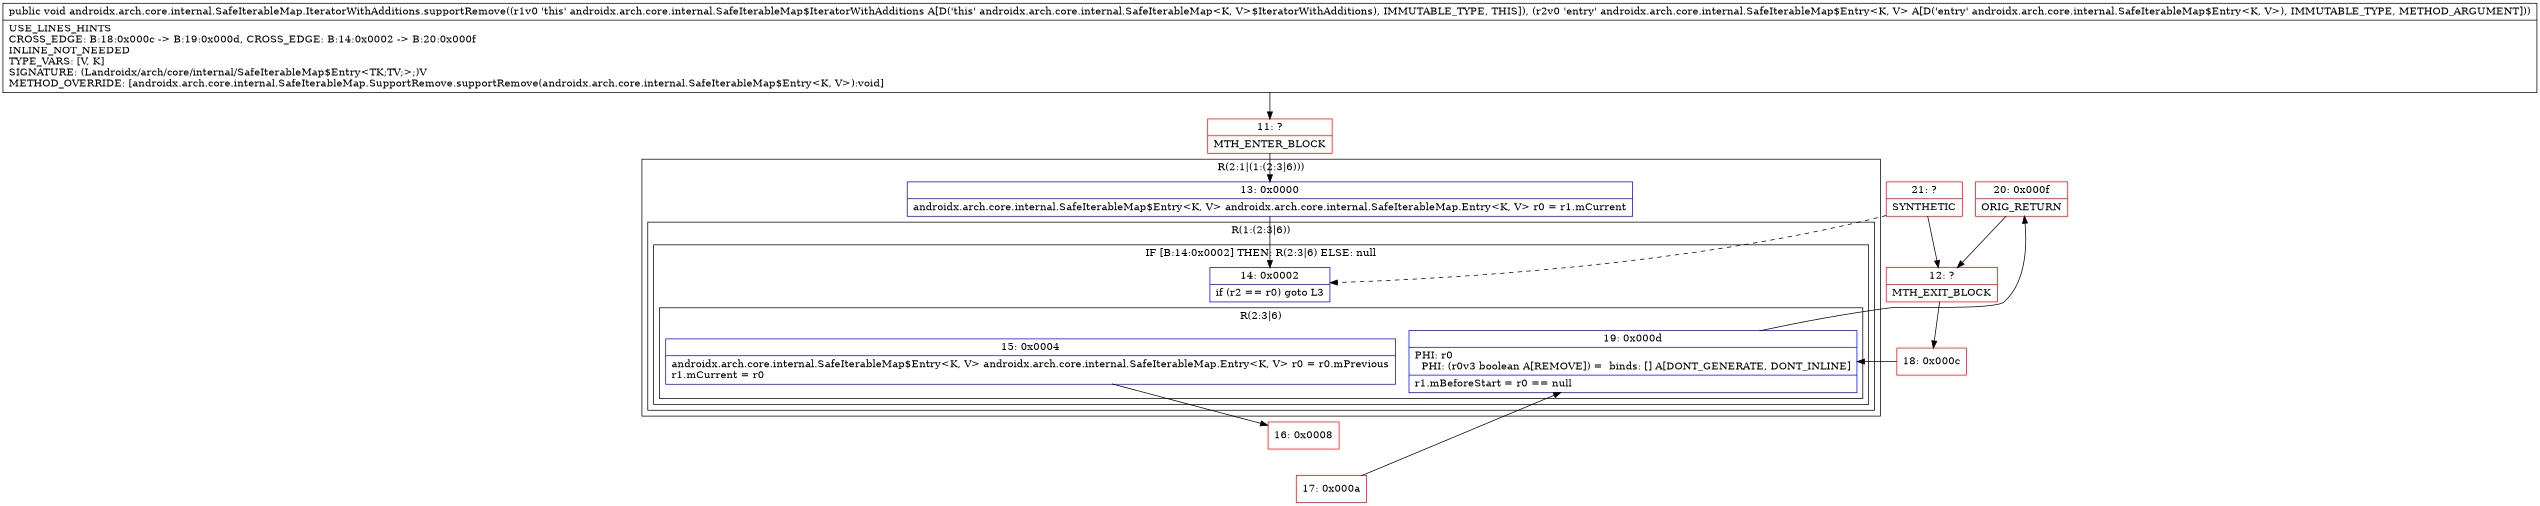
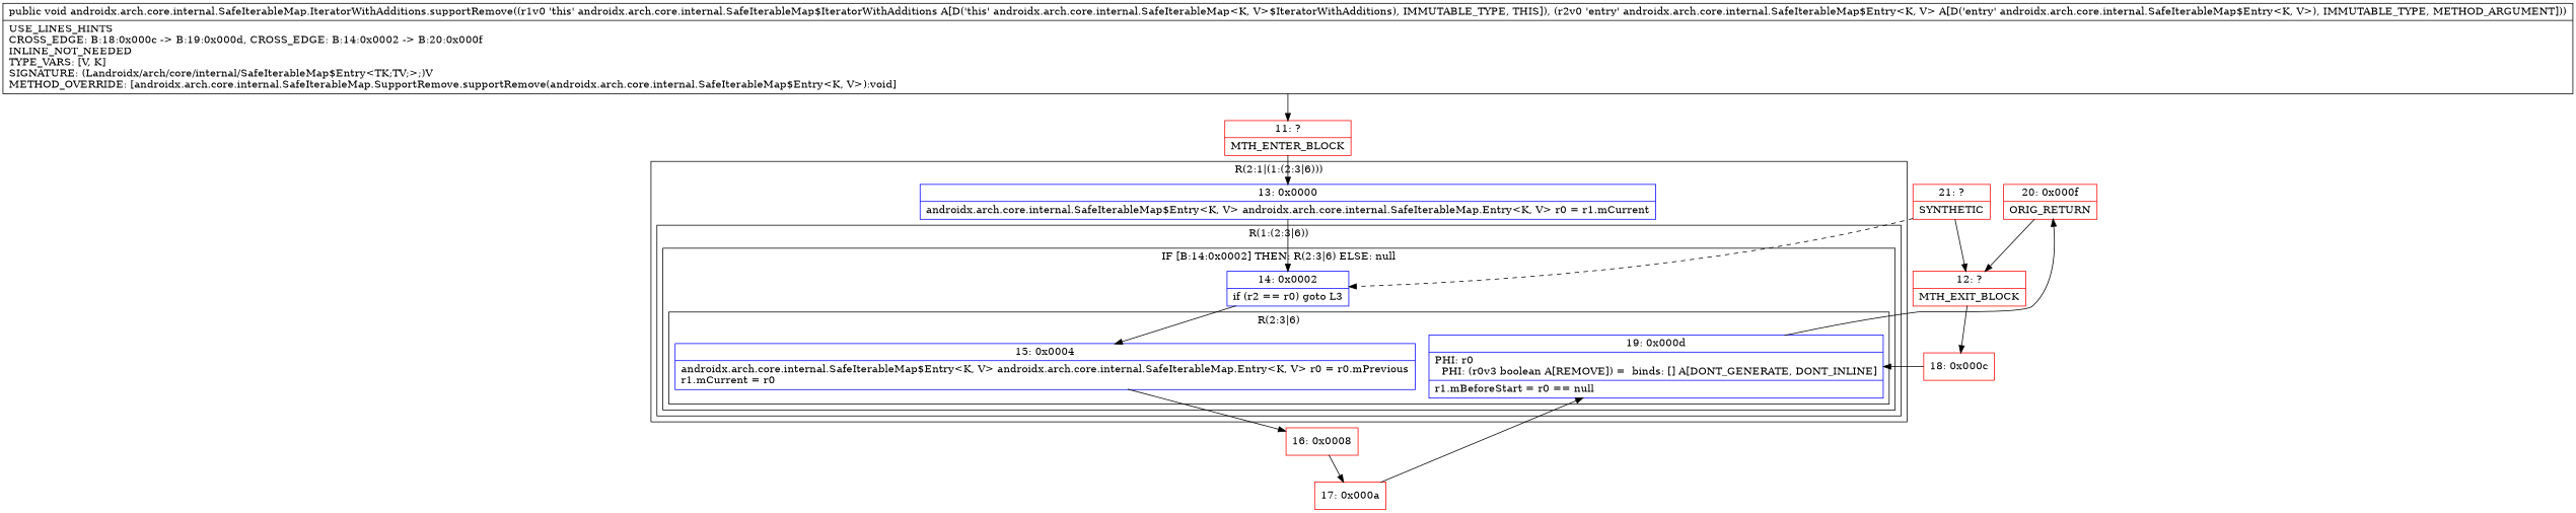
  digraph {
    node [color=red shape=record]
    n1 [color=blue label="{15\:\ 0x0004|androidx.arch.core.internal.SafeIterableMap$Entry\<K, V\> androidx.arch.core.internal.SafeIterableMap.Entry\<K, V\> r0 = r0.mPrevious\lr1.mCurrent = r0\l}"]
    n2 [color=blue label="{19\:\ 0x000d|PHI: r0 \l  PHI: (r0v3 boolean A[REMOVE]) =  binds: [] A[DONT_GENERATE, DONT_INLINE]\l|r1.mBeforeStart = r0 == null\l}"]
    n3 [color=blue label="{14\:\ 0x0002|if (r2 == r0) goto L3\l}"]
    n4 [color=blue label="{13\:\ 0x0000|androidx.arch.core.internal.SafeIterableMap$Entry\<K, V\> androidx.arch.core.internal.SafeIterableMap.Entry\<K, V\> r0 = r1.mCurrent\l}"]
    n5 [label="{16\:\ 0x0008}"]
    n6 [label="{20\:\ 0x000f|ORIG_RETURN\l}"]
    n7 [label="{21\:\ ?|SYNTHETIC\l}"]
    n8 [label="{12\:\ ?|MTH_EXIT_BLOCK\l}"]
    n9 [label="{17\:\ 0x000a}"]
    n10 [label="{11\:\ ?|MTH_ENTER_BLOCK\l}"]
    n11 [label="{18\:\ 0x000c}"]
    n12 [label="{public void androidx.arch.core.internal.SafeIterableMap.IteratorWithAdditions.supportRemove((r1v0 'this' androidx.arch.core.internal.SafeIterableMap$IteratorWithAdditions A[D('this' androidx.arch.core.internal.SafeIterableMap\<K, V\>$IteratorWithAdditions), IMMUTABLE_TYPE, THIS]), (r2v0 'entry' androidx.arch.core.internal.SafeIterableMap$Entry\<K, V\> A[D('entry' androidx.arch.core.internal.SafeIterableMap$Entry\<K, V\>), IMMUTABLE_TYPE, METHOD_ARGUMENT]))  | USE_LINES_HINTS\lCROSS_EDGE: B:18:0x000c \-\> B:19:0x000d, CROSS_EDGE: B:14:0x0002 \-\> B:20:0x000f\lINLINE_NOT_NEEDED\lTYPE_VARS: [V, K]\lSIGNATURE: (Landroidx\/arch\/core\/internal\/SafeIterableMap$Entry\<TK;TV;\>;)V\lMETHOD_OVERRIDE: [androidx.arch.core.internal.SafeIterableMap.SupportRemove.supportRemove(androidx.arch.core.internal.SafeIterableMap$Entry\<K, V\>):void]\l}" color=""]
    subgraph cluster_1 {
      label="R(2:1|(1:(2:3|6)))"
      n4
      subgraph cluster_2 {
        label="R(1:(2:3|6))"
        subgraph cluster_3 {
          label="IF [B:14:0x0002] THEN: R(2:3|6) ELSE: null"
          n3
          subgraph cluster_4 {
            label="R(2:3|6)"
            n1
            n2
          }
        }
      }
    }
    n1 -> n5
    n2 -> n6
+   n3 -> n1
    n4 -> n3
+   n5 -> n9
    n6 -> n8
    n7 -> n3 [style=dashed]
    n7 -> n8
    n8 -> n11
    n9 -> n2
    n10 -> n4
    n11 -> n2
    n12 -> n10
  }
